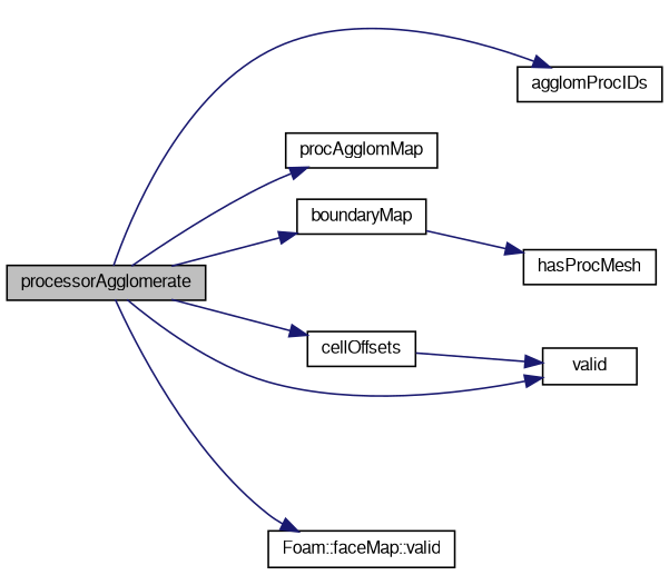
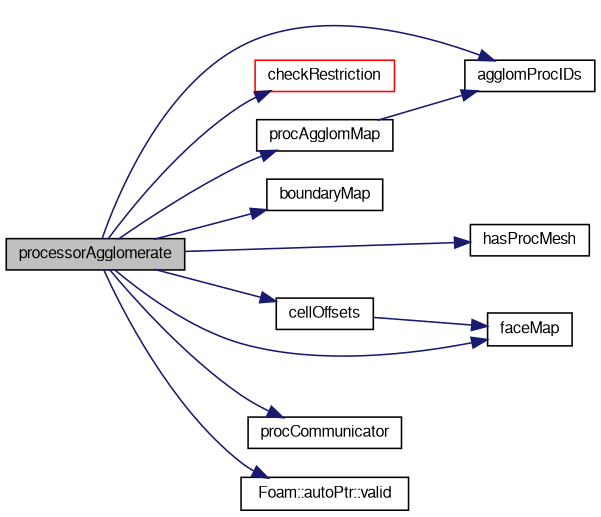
  digraph {
    rankdir=LR
    node [color=black fontname=FreeSans fontsize=10 shape=record]
    edge [color=midnightblue fontname=FreeSans fontsize=10 labelfontname=FreeSans labelfontsize=10 style=solid]
    n1 [fillcolor=grey75 fontcolor=black height=0.2 label=processorAgglomerate style=filled width=0.4]
    n2 [height=0.2 label=agglomProcIDs width=0.4]
+   n3 [color=red height=0.2 label=checkRestriction width=0.4]
    n4 [height=0.2 label=boundaryMap width=0.4]
    n5 [height=0.2 label=cellOffsets width=0.4]
-   n6 [height=0.2 label=valid width=0.4]
+   n6 [height=0.2 label=faceMap width=0.4]
    n7 [height=0.2 label=hasProcMesh width=0.4]
    n8 [height=0.2 label=procAgglomMap width=0.4]
-   n10 [height=0.2 label="Foam::faceMap::valid" width=0.4]
+   n9 [height=0.2 label=procCommunicator width=0.4]
+   n10 [height=0.2 label="Foam::autoPtr::valid" width=0.4]
    n1 -> n2
+   n1 -> n3
    n1 -> n4
    n1 -> n5
    n1 -> n6
-   n4 -> n7
+   n1 -> n7
    n1 -> n8
+   n1 -> n9
    n1 -> n10
    n5 -> n6
+   n8 -> n2
  }
